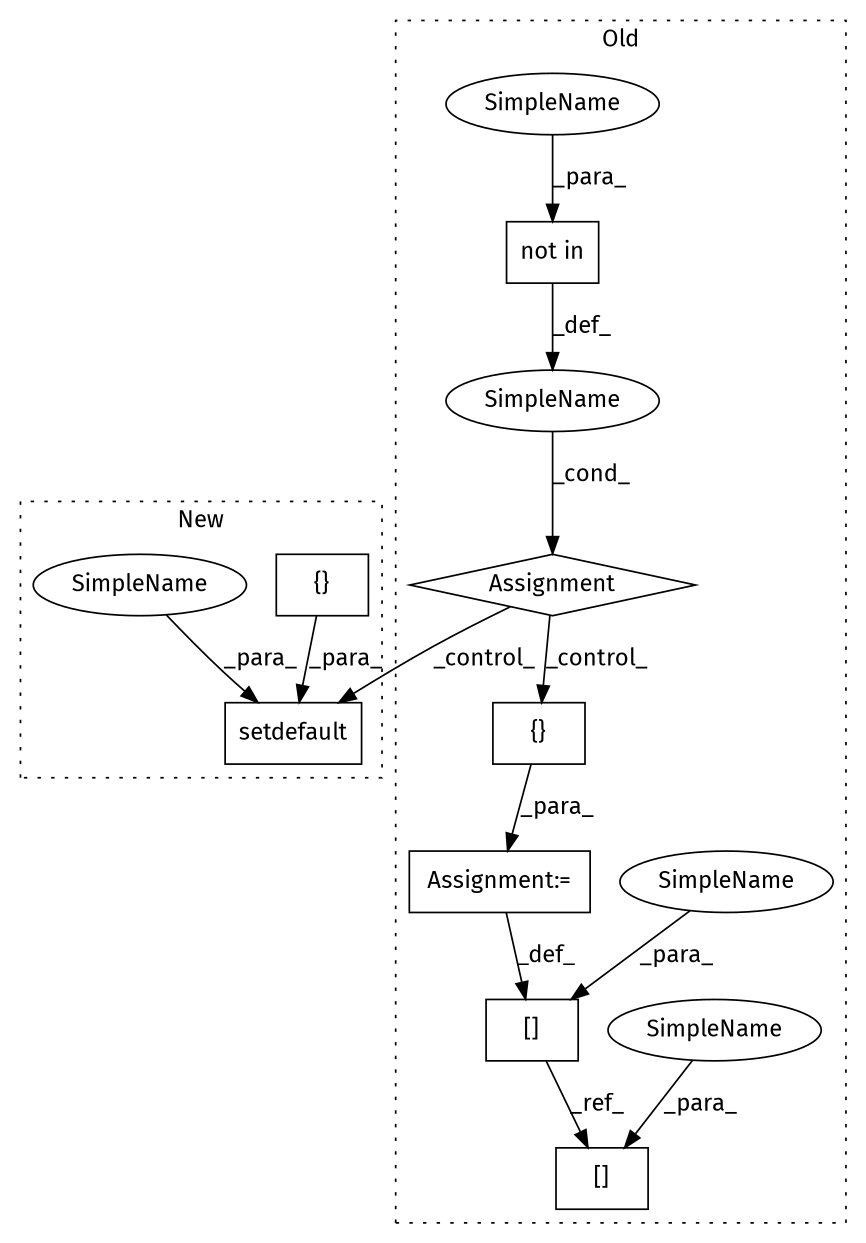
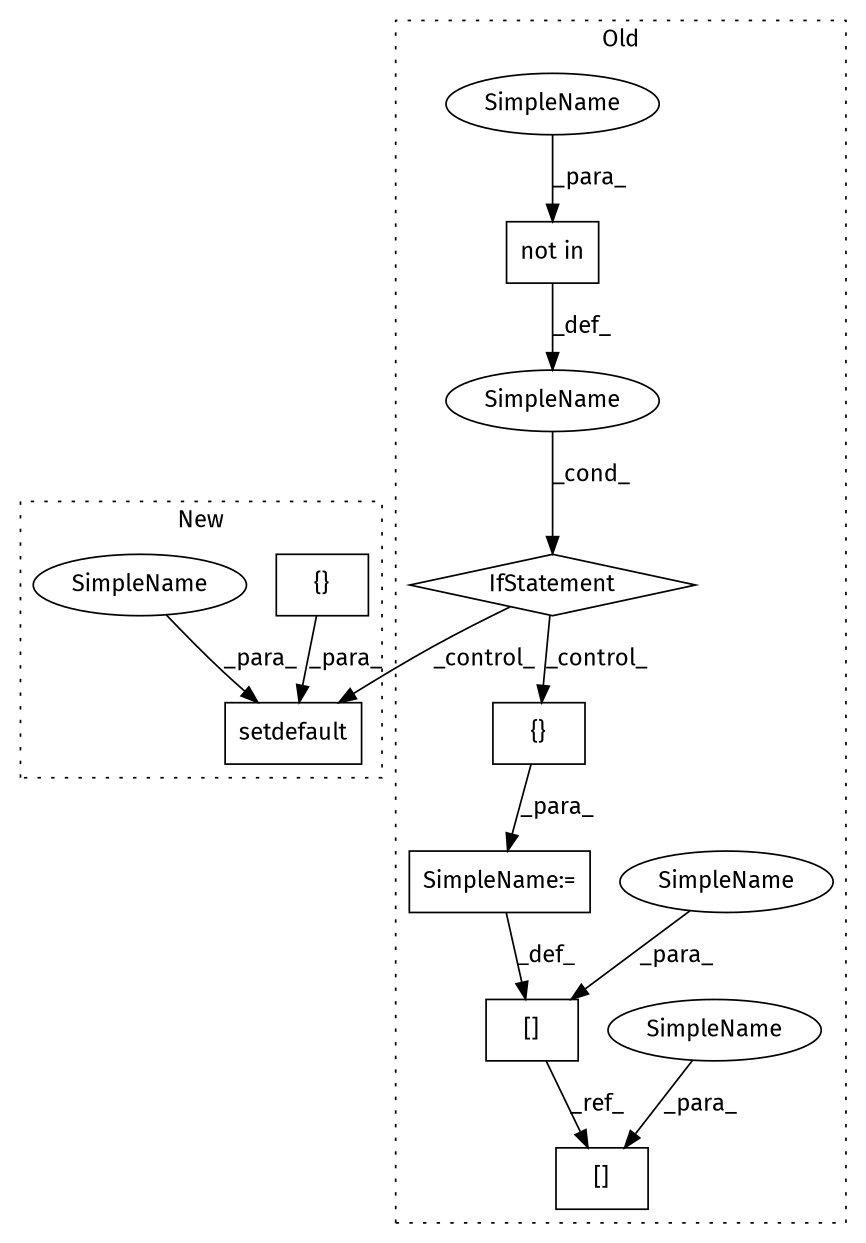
  digraph {
    fontname="Fira Sans"
    node [a=42 fontname="Fira Sans" l=1 s=10620 shape=box]
    edge [fontname="Fira Sans"]
    n1 [a=4 l=2 label="{}" s=10674]
-   n2 [a=25 l="12,2" label=Assignment s="10608,10638" shape=diamond]
+   n2 [a=25 l="12,2" label=IfStatement s="10608,10638" shape=diamond]
    n3 [a=2 l="10,1" label="[]" s="10652,10663"]
    n4 [label=SimpleName shape=ellipse l="" s=""]
-   n5 [a=7 label="Assignment:=" s=10664]
+   n5 [a=7 label="SimpleName:=" s=10664]
    n6 [a=2 l="10,1" label="[]" s="10696,10707"]
    n7 [a=108 l=18 label="not in"]
    n8 [label=SimpleName s=10662 shape=ellipse]
    n9 [label=SimpleName s=10706 shape=ellipse]
    n10 [label=SimpleName shape=ellipse]
    n11 [a=32 l="11,1" label=setdefault s="10618,10642"]
    n12 [a=4 l=2 label="{}" s=10640]
    n13 [label=SimpleName s=10629 shape=ellipse]
    subgraph cluster_1 {
      label=Old
      style=dotted
      n1
      n2
      n3
      n4
      n5
      n6
      n7
      n8
      n9
      n10
    }
    subgraph cluster_2 {
      label=New
      style=dotted
      n11
      n12
      n13
    }
    n1 -> n5 [label=_para_]
    n2 -> n1 [label=_control_]
    n2 -> n11 [label=_control_]
    n3 -> n6 [label=_ref_]
    n4 -> n2 [label=_cond_]
    n5 -> n3 [label=_def_]
    n7 -> n4 [label=_def_]
    n8 -> n3 [label=_para_]
    n9 -> n6 [label=_para_]
    n10 -> n7 [label=_para_]
    n12 -> n11 [label=_para_]
    n13 -> n11 [label=_para_]
  }
